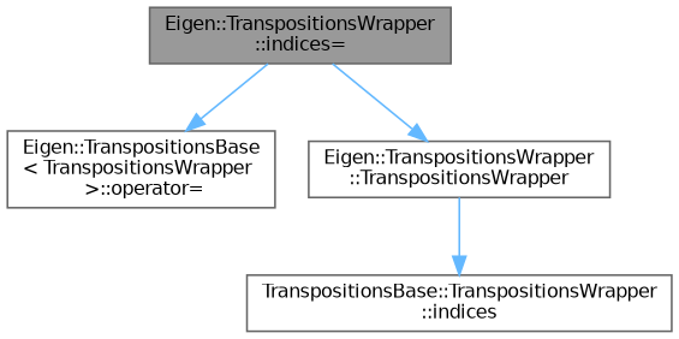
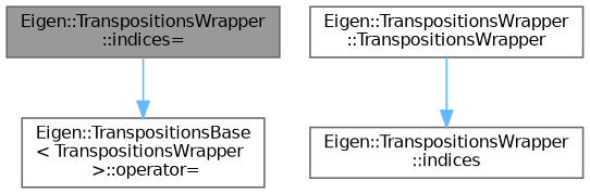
  digraph {
    rankdir=TB
    node [color=grey40 fillcolor=white fontname=Helvetica fontsize=10 shape=box style=filled]
    edge [color=steelblue1 fontname=Helvetica fontsize=10 labelfontname=Helvetica labelfontsize=10 style=solid]
    n1 [color=gray40 fillcolor=grey60 fontcolor=black height=0.2 label="Eigen::TranspositionsWrapper\l::indices=" width=0.4]
    n2 [height=0.2 label="Eigen::TranspositionsBase\l\< TranspositionsWrapper\l \>::operator=" width=0.4]
    n3 [height=0.2 label="Eigen::TranspositionsWrapper\l::TranspositionsWrapper" width=0.4]
-   n4 [height=0.2 label="TranspositionsBase::TranspositionsWrapper\l::indices" width=0.4]
+   n4 [height=0.2 label="Eigen::TranspositionsWrapper\l::indices" width=0.4]
    n1 -> n2
-   n1 -> n3
    n3 -> n4
  }
